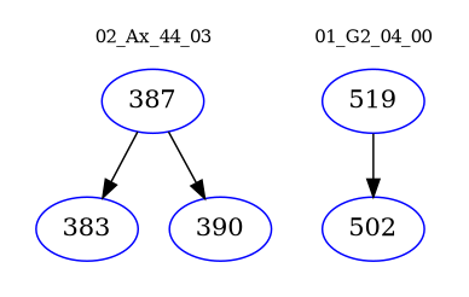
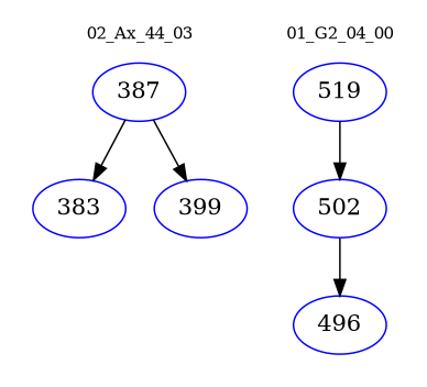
  digraph {
    node [color=blue]
    edge [color=black]
    n1 [label=387]
    n2 [label=383]
-   n3 [label=390]
+   n3 [label=399]
    n4 [label=502]
+   n5 [label=496]
    n6 [label=519]
    subgraph cluster_1 {
      color=white
      fontsize=10
      label="02_Ax_44_03"
      n1
      n2
      n3
    }
    subgraph cluster_2 {
      color=white
      fontsize=10
      label="01_G2_04_00"
      n4
+     n5
      n6
    }
    n1 -> n2
    n1 -> n3
+   n4 -> n5
    n6 -> n4
  }
